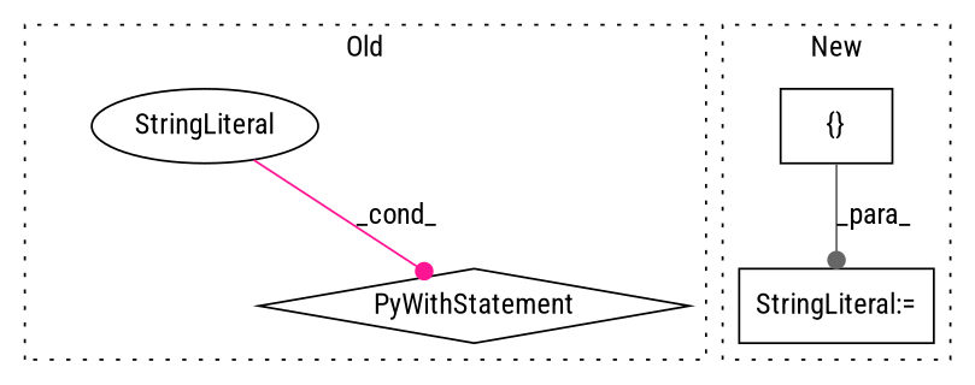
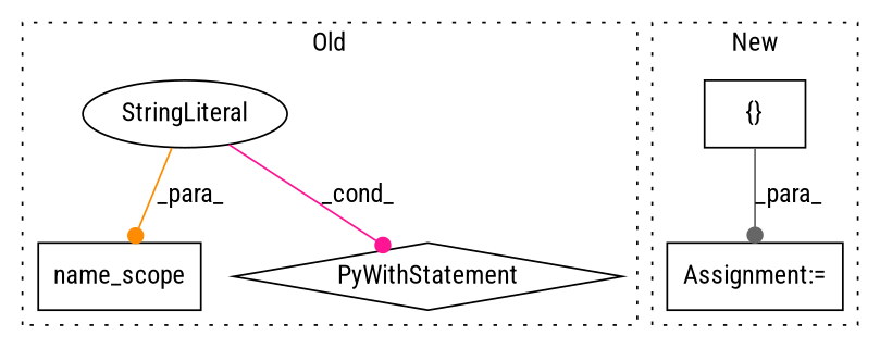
  digraph {
    fontname="Roboto Condensed"
    node [fontname="Roboto Condensed" shape=box]
    edge [arrowhead=dot fontname="Roboto Condensed"]
+   n1 [a=32 l="11,1" label=name_scope s="2571,2597"]
    n2 [a=104 l="10,2" label=PyWithStatement s="2550,2598" shape=diamond]
    n3 [a=45 l=15 label=StringLiteral s=2582 shape=ellipse]
    n4 [a=4 l="1,1" label="{}" s="2758,2763"]
-   n5 [a=7 l=1 label="StringLiteral:=" s=2972]
+   n5 [a=7 l=1 label="Assignment:=" s=2972]
    subgraph cluster_1 {
      label=Old
      style=dotted
+     n1
      n2
      n3
    }
    subgraph cluster_2 {
      label=New
      style=dotted
      n4
      n5
    }
+   n3 -> n1 [color=darkorange label=_para_]
    n3 -> n2 [color=deeppink label=_cond_]
    n4 -> n5 [color=gray40 label=_para_]
  }
